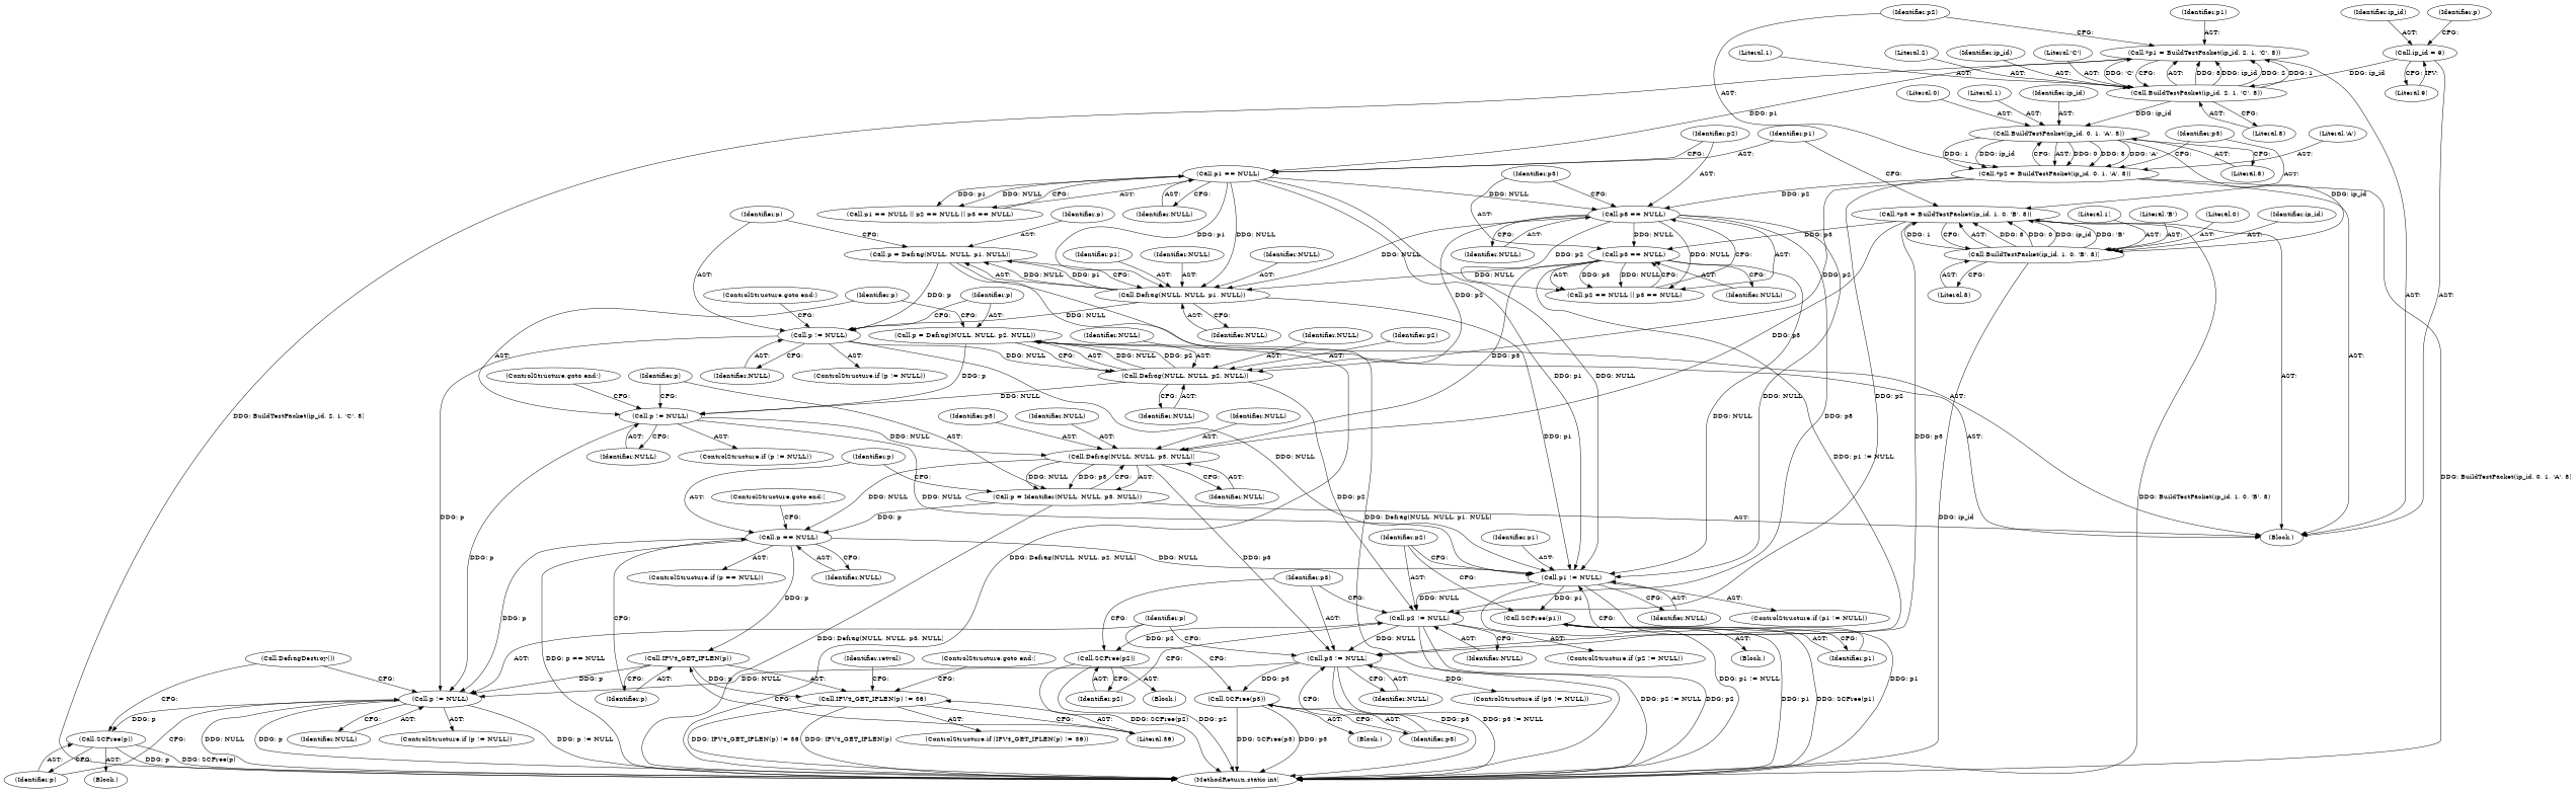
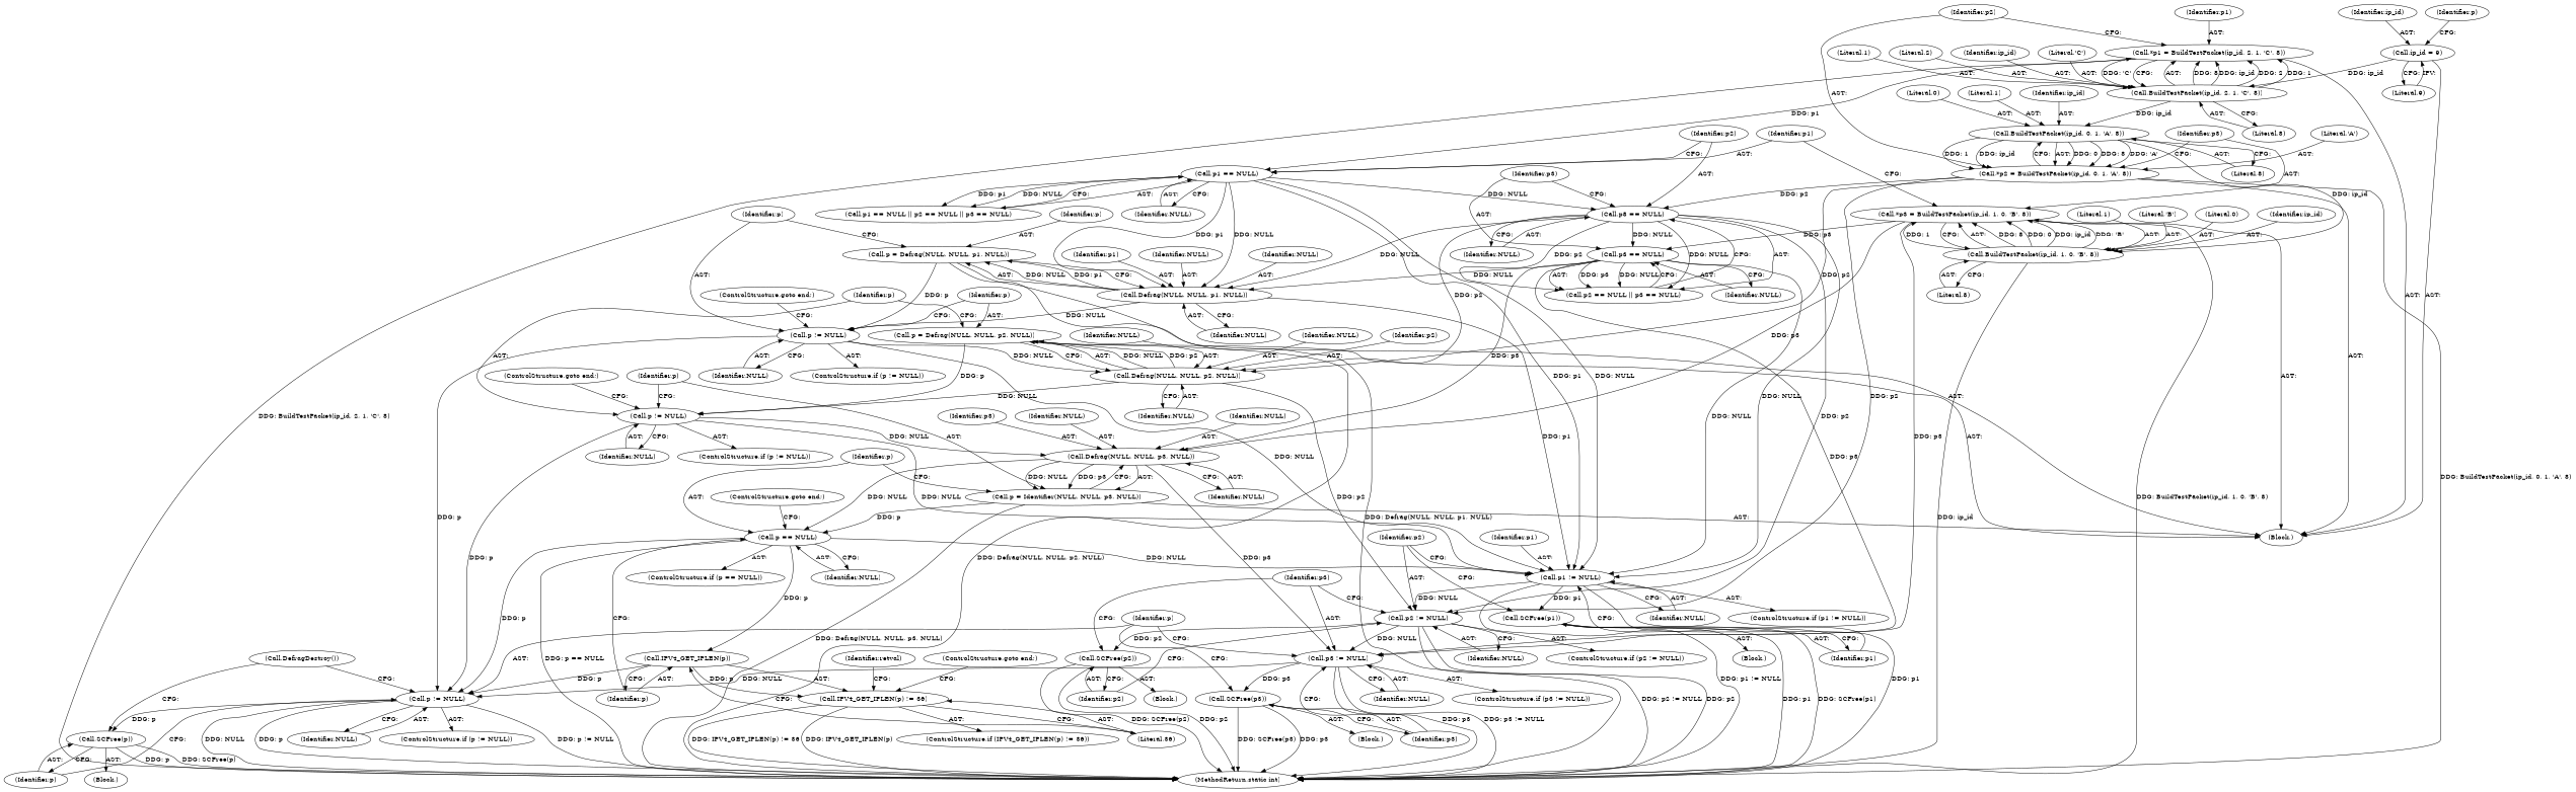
  digraph {
    n1 [label="(Call,p = Defrag(NULL, NULL, p2, NULL))"]
    n2 [label="(Call,Defrag(NULL, NULL, p2, NULL))"]
    n3 [label="(Call,p != NULL)"]
    n4 [label="(MethodReturn,static int)"]
    n5 [label="(Block,)"]
    n6 [label="(Call,p2 != NULL)"]
    n7 [label="(Identifier,NULL)"]
    n8 [label="(Call,p != NULL)"]
    n9 [label="(Call,p1 != NULL)"]
    n10 [label="(Call,Defrag(NULL, NULL, p3, NULL))"]
    n11 [label="(Identifier,NULL)"]
    n12 [label="(ControlStructure,if (p != NULL))"]
    n13 [label="(Call,p3 != NULL)"]
    n14 [label="(Call,SCFree(p2))"]
    n15 [label="(Identifier,NULL)"]
    n16 [label="(ControlStructure,if (p2 != NULL))"]
    n17 [label="(Call,p != NULL)"]
    n18 [label="(Identifier,NULL)"]
    n19 [label="(ControlStructure,if (p != NULL))"]
    n20 [label="(Call,SCFree(p))"]
    n21 [label="(Identifier,NULL)"]
    n22 [label="(ControlStructure,if (p != NULL))"]
    n23 [label="(Call,SCFree(p1))"]
    n24 [label="(Identifier,NULL)"]
    n25 [label="(ControlStructure,if (p1 != NULL))"]
    n26 [label="(Call,p = Defrag(NULL, NULL, p1, NULL))"]
    n27 [label="(Call,Defrag(NULL, NULL, p1, NULL))"]
    n28 [label="(Identifier,NULL)"]
    n29 [label="(Call,p1 == NULL)"]
    n30 [label="(Call,p8 == NULL)"]
    n31 [label="(Call,p1 == NULL || p2 == NULL || p3 == NULL)"]
    n32 [label="(Identifier,NULL)"]
    n33 [label="(Call,p3 == NULL)"]
    n34 [label="(Identifier,NULL)"]
    n35 [label="(Call,p2 == NULL || p3 == NULL)"]
    n36 [label="(Call,*p1 = BuildTestPacket(ip_id, 2, 1, 'C', 8))"]
    n37 [label="(Call,BuildTestPacket(ip_id, 2, 1, 'C', 8))"]
    n38 [label="(Call,BuildTestPacket(ip_id, 0, 1, 'A', 8))"]
    n39 [label="(Literal,8)"]
    n40 [label="(Call,*p2 = BuildTestPacket(ip_id, 0, 1, 'A', 8))"]
    n41 [label="(Call,BuildTestPacket(ip_id, 1, 0, 'B', 8))"]
    n42 [label="(Literal,8)"]
    n43 [label="(Call,ip_id = 9)"]
    n44 [label="(Literal,9)"]
    n45 [label="(Identifier,NULL)"]
    n46 [label="(Call,*p3 = BuildTestPacket(ip_id, 1, 0, 'B', 8))"]
    n47 [label="(Literal,8)"]
    n48 [label="(Call,p = Identifier(NULL, NULL, p3, NULL))"]
    n49 [label="(Call,p == NULL)"]
    n50 [label="(Identifier,NULL)"]
    n51 [label="(Call,SCFree(p3))"]
    n52 [label="(Identifier,NULL)"]
    n53 [label="(ControlStructure,if (p3 != NULL))"]
    n54 [label="(Call,IPV4_GET_IPLEN(p))"]
    n55 [label="(Identifier,NULL)"]
    n56 [label="(ControlStructure,if (p == NULL))"]
    n57 [label="(Call,IPV4_GET_IPLEN(p) != 36)"]
    n58 [label="(Identifier,p)"]
    n59 [label="(ControlStructure,if (IPV4_GET_IPLEN(p) != 36))"]
    n60 [label="(Literal,36)"]
    n61 [label="(Block,)"]
    n62 [label="(Identifier,p)"]
    n63 [label="(Block,)"]
    n64 [label="(Identifier,p1)"]
    n65 [label="(Block,)"]
    n66 [label="(Identifier,p2)"]
    n67 [label="(Block,)"]
    n68 [label="(Identifier,p3)"]
    n69 [label="(Identifier,p)"]
    n70 [label="(Identifier,p)"]
    n71 [label="(Literal,1)"]
    n72 [label="(Literal,1)"]
    n73 [label="(Identifier,p1)"]
    n74 [label="(Identifier,NULL)"]
    n75 [label="(Identifier,p)"]
    n76 [label="(Identifier,NULL)"]
    n77 [label="(Literal,0)"]
    n78 [label="(Literal,2)"]
    n79 [label="(Identifier,p2)"]
    n80 [label="(Literal,'B')"]
    n81 [label="(Identifier,retval)"]
    n82 [label="(ControlStructure,goto end;)"]
    n83 [label="(Identifier,NULL)"]
    n84 [label="(Identifier,p1)"]
    n85 [label="(Literal,0)"]
    n86 [label="(Identifier,p1)"]
    n87 [label="(Identifier,p)"]
    n88 [label="(Identifier,p)"]
    n89 [label="(Identifier,NULL)"]
    n90 [label="(Identifier,ip_id)"]
    n91 [label="(Identifier,p3)"]
    n92 [label="(Identifier,ip_id)"]
    n93 [label="(ControlStructure,goto end;)"]
    n94 [label="(Identifier,p3)"]
    n95 [label="(Identifier,p1)"]
    n96 [label="(Literal,1)"]
    n97 [label="(Identifier,ip_id)"]
    n98 [label="(Literal,'A')"]
    n99 [label="(Identifier,p2)"]
    n100 [label="(ControlStructure,goto end;)"]
    n101 [label="(Identifier,NULL)"]
    n102 [label="(Identifier,p)"]
    n103 [label="(Identifier,p3)"]
    n104 [label="(Identifier,ip_id)"]
    n105 [label="(ControlStructure,goto end;)"]
    n106 [label="(Identifier,p3)"]
    n107 [label="(Identifier,p2)"]
    n108 [label="(Call,DefragDestroy())"]
    n109 [label="(Literal,'C')"]
    n110 [label="(Identifier,NULL)"]
    n111 [label="(Identifier,p)"]
    n112 [label="(Identifier,p2)"]
    n113 [label="(Identifier,p)"]
    n1 -> n2 [label="CFG: "]
    n1 -> n3 [label="DDG: p"]
    n1 -> n4 [label="DDG: Defrag(NULL, NULL, p2, NULL)"]
    n1 -> n5 [label="AST: "]
    n2 -> n1 [label="AST: "]
    n2 -> n1 [label="DDG: NULL"]
    n2 -> n1 [label="DDG: p2"]
    n2 -> n3 [label="DDG: NULL"]
    n2 -> n6 [label="DDG: p2"]
    n2 -> n7 [label="CFG: "]
    n3 -> n8 [label="DDG: p"]
    n3 -> n9 [label="DDG: NULL"]
    n3 -> n10 [label="DDG: NULL"]
    n3 -> n11 [label="CFG: "]
    n3 -> n12 [label="AST: "]
    n6 -> n4 [label="DDG: p2 != NULL"]
    n6 -> n4 [label="DDG: p2"]
    n6 -> n13 [label="DDG: NULL"]
    n6 -> n14 [label="DDG: p2"]
    n6 -> n15 [label="CFG: "]
    n6 -> n16 [label="AST: "]
    n7 -> n2 [label="AST: "]
    n8 -> n4 [label="DDG: p != NULL"]
    n8 -> n4 [label="DDG: NULL"]
    n8 -> n4 [label="DDG: p"]
    n8 -> n20 [label="DDG: p"]
    n8 -> n21 [label="CFG: "]
    n8 -> n22 [label="AST: "]
    n9 -> n4 [label="DDG: p1 != NULL"]
    n9 -> n4 [label="DDG: p1"]
    n9 -> n6 [label="DDG: NULL"]
    n9 -> n23 [label="DDG: p1"]
    n9 -> n24 [label="CFG: "]
    n9 -> n25 [label="AST: "]
    n10 -> n13 [label="DDG: p3"]
    n10 -> n48 [label="AST: "]
    n10 -> n48 [label="DDG: NULL"]
    n10 -> n48 [label="DDG: p3"]
    n10 -> n49 [label="DDG: NULL"]
    n10 -> n50 [label="CFG: "]
    n11 -> n3 [label="AST: "]
    n13 -> n4 [label="DDG: p3 != NULL"]
    n13 -> n4 [label="DDG: p3"]
    n13 -> n8 [label="DDG: NULL"]
    n13 -> n51 [label="DDG: p3"]
    n13 -> n52 [label="CFG: "]
-   n13 -> n53 [label="DDG: "]
+   n13 -> n53 [label="AST: "]
    n14 -> n4 [label="DDG: SCFree(p2)"]
    n14 -> n4 [label="DDG: p2"]
    n14 -> n65 [label="AST: "]
    n14 -> n66 [label="CFG: "]
    n15 -> n6 [label="AST: "]
    n17 -> n2 [label="DDG: NULL"]
    n17 -> n8 [label="DDG: p"]
    n17 -> n9 [label="DDG: NULL"]
    n17 -> n18 [label="CFG: "]
    n17 -> n19 [label="AST: "]
    n18 -> n17 [label="AST: "]
    n20 -> n4 [label="DDG: SCFree(p)"]
    n20 -> n4 [label="DDG: p"]
    n20 -> n61 [label="AST: "]
    n20 -> n62 [label="CFG: "]
    n21 -> n8 [label="AST: "]
    n23 -> n4 [label="DDG: SCFree(p1)"]
    n23 -> n4 [label="DDG: p1"]
    n23 -> n63 [label="AST: "]
    n23 -> n64 [label="CFG: "]
    n24 -> n9 [label="AST: "]
    n26 -> n4 [label="DDG: Defrag(NULL, NULL, p1, NULL)"]
    n26 -> n5 [label="AST: "]
    n26 -> n17 [label="DDG: p"]
    n26 -> n27 [label="CFG: "]
    n27 -> n9 [label="DDG: p1"]
    n27 -> n17 [label="DDG: NULL"]
    n27 -> n26 [label="AST: "]
    n27 -> n26 [label="DDG: NULL"]
    n27 -> n26 [label="DDG: p1"]
    n27 -> n28 [label="CFG: "]
    n28 -> n27 [label="AST: "]
    n29 -> n9 [label="DDG: p1"]
    n29 -> n9 [label="DDG: NULL"]
    n29 -> n27 [label="DDG: NULL"]
    n29 -> n27 [label="DDG: p1"]
    n29 -> n30 [label="DDG: NULL"]
    n29 -> n31 [label="AST: "]
    n29 -> n31 [label="DDG: p1"]
    n29 -> n31 [label="DDG: NULL"]
    n29 -> n32 [label="CFG: "]
    n30 -> n2 [label="DDG: p2"]
-   n30 -> n6 [label="DDG: p8"]
+   n30 -> n6 [label="DDG: p2"]
    n30 -> n9 [label="DDG: NULL"]
    n30 -> n27 [label="DDG: NULL"]
    n30 -> n33 [label="DDG: NULL"]
    n30 -> n34 [label="CFG: "]
    n30 -> n35 [label="AST: "]
    n30 -> n35 [label="DDG: p2"]
    n30 -> n35 [label="DDG: NULL"]
    n31 -> n29 [label="CFG: "]
    n32 -> n29 [label="AST: "]
    n33 -> n9 [label="DDG: NULL"]
    n33 -> n10 [label="DDG: p3"]
-   n33 -> n13 [label="DDG: p1 != NULL"]
+   n33 -> n13 [label="DDG: p3"]
    n33 -> n27 [label="DDG: NULL"]
    n33 -> n35 [label="AST: "]
    n33 -> n35 [label="DDG: p3"]
    n33 -> n35 [label="DDG: NULL"]
    n33 -> n45 [label="CFG: "]
    n34 -> n30 [label="AST: "]
    n35 -> n30 [label="CFG: "]
    n35 -> n33 [label="CFG: "]
    n36 -> n4 [label="DDG: BuildTestPacket(ip_id, 2, 1, 'C', 8)"]
    n36 -> n5 [label="AST: "]
    n36 -> n29 [label="DDG: p1"]
    n36 -> n37 [label="CFG: "]
    n37 -> n36 [label="AST: "]
    n37 -> n36 [label="DDG: 8"]
    n37 -> n36 [label="DDG: ip_id"]
    n37 -> n36 [label="DDG: 2"]
    n37 -> n36 [label="DDG: 1"]
    n37 -> n36 [label="DDG: 'C'"]
    n37 -> n38 [label="DDG: ip_id"]
    n37 -> n39 [label="CFG: "]
    n38 -> n40 [label="AST: "]
    n38 -> n40 [label="DDG: 0"]
    n38 -> n40 [label="DDG: 8"]
    n38 -> n40 [label="DDG: 'A'"]
    n38 -> n40 [label="DDG: 1"]
    n38 -> n40 [label="DDG: ip_id"]
    n38 -> n41 [label="DDG: ip_id"]
    n38 -> n42 [label="CFG: "]
    n39 -> n37 [label="AST: "]
    n40 -> n2 [label="DDG: p2"]
    n40 -> n4 [label="DDG: BuildTestPacket(ip_id, 0, 1, 'A', 8)"]
    n40 -> n5 [label="AST: "]
    n40 -> n6 [label="DDG: p2"]
    n40 -> n30 [label="DDG: p2"]
    n40 -> n38 [label="CFG: "]
    n41 -> n4 [label="DDG: ip_id"]
    n41 -> n46 [label="AST: "]
    n41 -> n46 [label="DDG: 8"]
    n41 -> n46 [label="DDG: 0"]
    n41 -> n46 [label="DDG: ip_id"]
    n41 -> n46 [label="DDG: 'B'"]
    n41 -> n46 [label="DDG: 1"]
    n41 -> n47 [label="CFG: "]
    n42 -> n38 [label="AST: "]
    n43 -> n5 [label="AST: "]
    n43 -> n37 [label="DDG: ip_id"]
    n43 -> n44 [label="CFG: "]
    n44 -> n43 [label="IPV: "]
    n45 -> n33 [label="AST: "]
    n46 -> n4 [label="DDG: BuildTestPacket(ip_id, 1, 0, 'B', 8)"]
    n46 -> n5 [label="AST: "]
    n46 -> n10 [label="DDG: p3"]
    n46 -> n13 [label="DDG: p3"]
    n46 -> n33 [label="DDG: p3"]
    n46 -> n41 [label="CFG: "]
    n47 -> n41 [label="AST: "]
    n48 -> n4 [label="DDG: Defrag(NULL, NULL, p3, NULL)"]
    n48 -> n5 [label="AST: "]
    n48 -> n10 [label="CFG: "]
    n48 -> n49 [label="DDG: p"]
    n49 -> n4 [label="DDG: p == NULL"]
    n49 -> n8 [label="DDG: p"]
    n49 -> n9 [label="DDG: NULL"]
    n49 -> n54 [label="DDG: p"]
    n49 -> n55 [label="CFG: "]
    n49 -> n56 [label="AST: "]
    n50 -> n10 [label="AST: "]
    n51 -> n4 [label="DDG: SCFree(p3)"]
    n51 -> n4 [label="DDG: p3"]
    n51 -> n67 [label="AST: "]
    n51 -> n68 [label="CFG: "]
    n52 -> n13 [label="AST: "]
    n54 -> n8 [label="DDG: p"]
    n54 -> n57 [label="AST: "]
    n54 -> n57 [label="DDG: p"]
    n54 -> n58 [label="CFG: "]
    n55 -> n49 [label="AST: "]
    n57 -> n4 [label="DDG: IPV4_GET_IPLEN(p)"]
    n57 -> n4 [label="DDG: IPV4_GET_IPLEN(p) != 36"]
    n57 -> n59 [label="AST: "]
    n57 -> n60 [label="CFG: "]
    n58 -> n49 [label="CFG: "]
    n58 -> n54 [label="AST: "]
    n60 -> n54 [label="CFG: "]
    n60 -> n57 [label="AST: "]
    n62 -> n8 [label="CFG: "]
    n62 -> n20 [label="AST: "]
    n64 -> n9 [label="CFG: "]
    n64 -> n23 [label="AST: "]
    n66 -> n6 [label="CFG: "]
    n66 -> n14 [label="AST: "]
    n68 -> n13 [label="CFG: "]
    n68 -> n51 [label="AST: "]
    n69 -> n3 [label="CFG: "]
    n69 -> n48 [label="AST: "]
    n70 -> n8 [label="AST: "]
    n70 -> n13 [label="CFG: "]
    n70 -> n51 [label="CFG: "]
    n71 -> n41 [label="AST: "]
    n72 -> n37 [label="AST: "]
    n73 -> n9 [label="AST: "]
    n74 -> n27 [label="AST: "]
    n75 -> n43 [label="CFG: "]
    n76 -> n2 [label="AST: "]
    n77 -> n38 [label="AST: "]
    n78 -> n37 [label="AST: "]
    n79 -> n2 [label="AST: "]
    n80 -> n41 [label="AST: "]
    n81 -> n57 [label="CFG: "]
    n82 -> n17 [label="CFG: "]
    n83 -> n10 [label="AST: "]
    n84 -> n36 [label="AST: "]
    n85 -> n41 [label="AST: "]
    n86 -> n27 [label="AST: "]
    n87 -> n26 [label="AST: "]
    n88 -> n17 [label="AST: "]
    n88 -> n26 [label="CFG: "]
    n89 -> n2 [label="AST: "]
    n90 -> n37 [label="AST: "]
    n91 -> n30 [label="CFG: "]
    n91 -> n33 [label="AST: "]
    n92 -> n43 [label="AST: "]
    n93 -> n57 [label="CFG: "]
    n94 -> n10 [label="AST: "]
    n95 -> n29 [label="AST: "]
    n95 -> n46 [label="CFG: "]
    n96 -> n38 [label="AST: "]
    n97 -> n38 [label="AST: "]
    n98 -> n40 [label="AST: "]
    n99 -> n29 [label="CFG: "]
    n99 -> n30 [label="AST: "]
    n100 -> n49 [label="CFG: "]
    n101 -> n10 [label="AST: "]
    n102 -> n48 [label="CFG: "]
    n102 -> n49 [label="AST: "]
    n103 -> n6 [label="CFG: "]
    n103 -> n13 [label="AST: "]
    n103 -> n14 [label="CFG: "]
    n104 -> n41 [label="AST: "]
    n105 -> n3 [label="CFG: "]
    n106 -> n40 [label="CFG: "]
    n106 -> n46 [label="AST: "]
    n107 -> n36 [label="CFG: "]
    n107 -> n40 [label="AST: "]
    n108 -> n8 [label="CFG: "]
    n108 -> n20 [label="CFG: "]
    n109 -> n37 [label="AST: "]
    n110 -> n27 [label="AST: "]
    n111 -> n1 [label="AST: "]
    n111 -> n17 [label="CFG: "]
    n112 -> n6 [label="AST: "]
    n112 -> n9 [label="CFG: "]
    n112 -> n23 [label="CFG: "]
    n113 -> n1 [label="CFG: "]
    n113 -> n3 [label="AST: "]
  }
